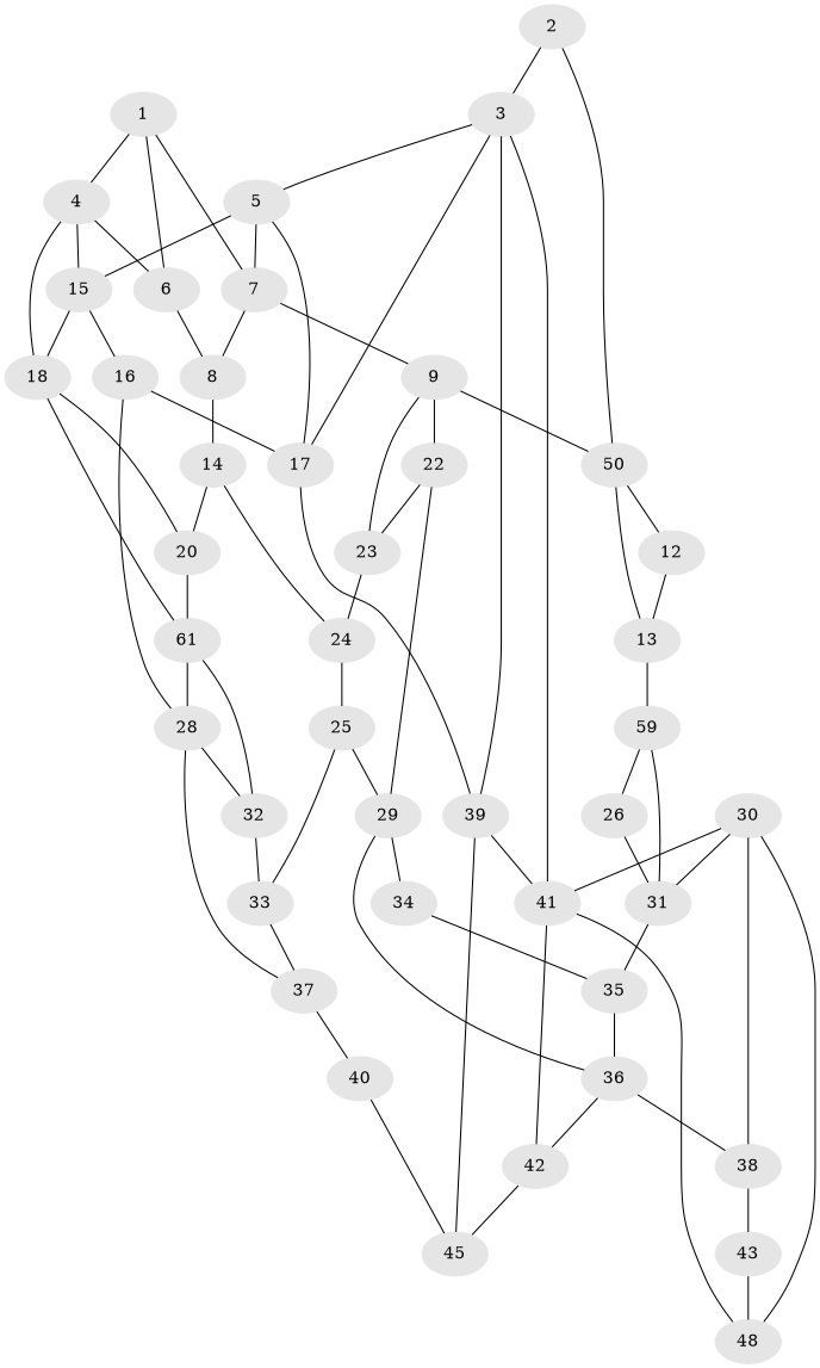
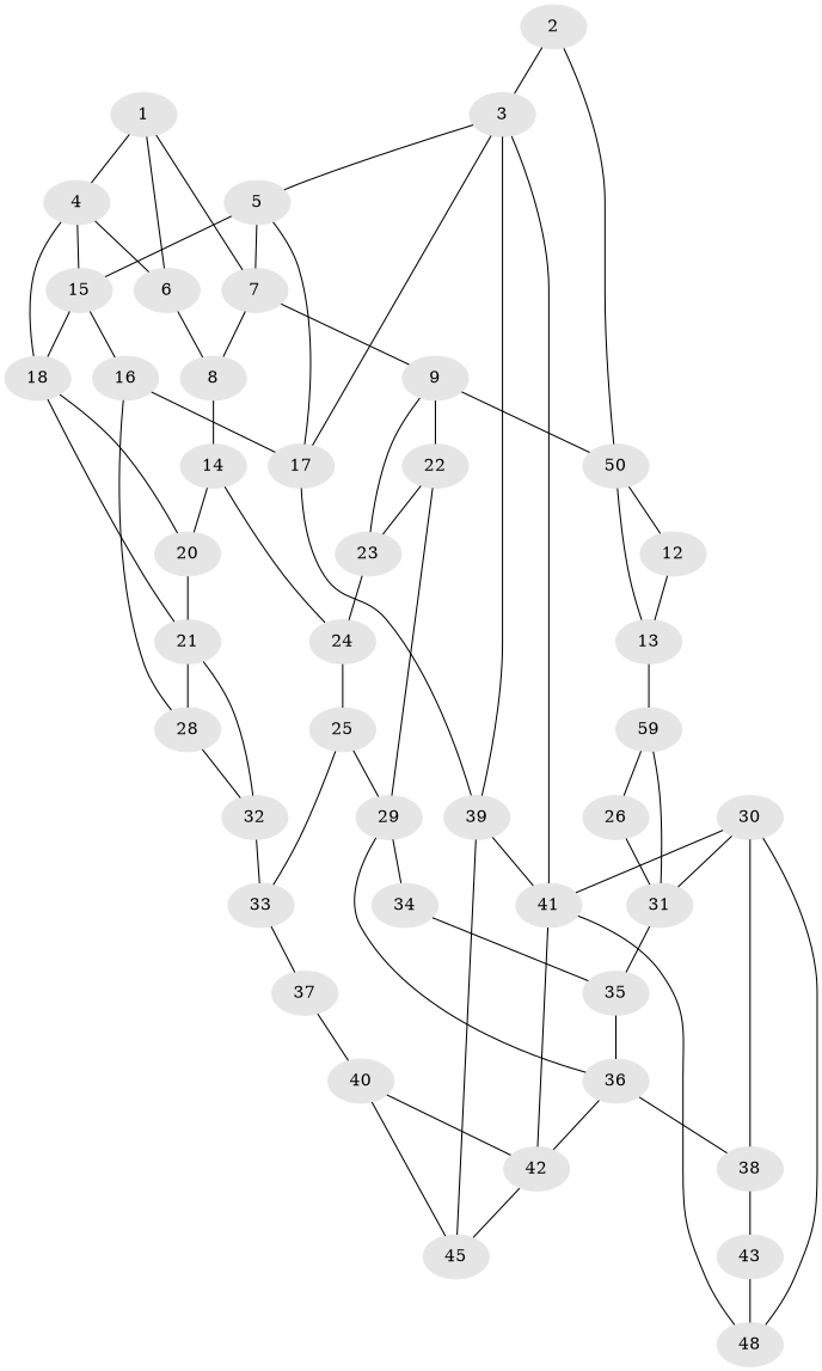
  graph {
    node [color=gray90 style=filled]
    edge [weight=1.0]
    1
    4
    6
    7
    15
    18
    8
    9
    2
    3
    n11 [label=50]
    5
    17
    39
    41
    12
    13
    45
    n19 [label=48]
    42
    16
    20
-   21 [label=61]
+   21
    14
    22
    23
    24
    29
    n29 [label=59]
    26
    31
    25
    28
    32
    37
    35
    33
    34
    36
    40
    38
    30
    43
    1 -- 4
    1 -- 6
    1 -- 7
    4 -- 6
    4 -- 15
    4 -- 18
    6 -- 8 [weight=2.0]
    7 -- 8
    7 -- 9
    15 -- 18
    15 -- 16
    18 -- 20
    18 -- 21
    8 -- 14
    9 -- n11
    9 -- 22
    9 -- 23
    2 -- 3
    2 -- n11
    3 -- 5
    3 -- 17
    3 -- 39
    3 -- 41
    n11 -- 12
    n11 -- 13
    5 -- 7
    5 -- 15
    5 -- 17
    17 -- 39
    39 -- 41
    39 -- 45 [weight=2.0]
    41 -- n19
    41 -- 42
    12 -- 13
    13 -- n29 [weight=2.0]
    42 -- 45
    16 -- 17
    16 -- 28
    20 -- 21
    21 -- 28
    21 -- 32
    14 -- 20 [weight=2.0]
    14 -- 24
    22 -- 23
    22 -- 29
    23 -- 24 [weight=2.0]
    24 -- 25
    29 -- 34
    29 -- 36
    n29 -- 26
    n29 -- 31
    26 -- 31
    31 -- 35
    25 -- 29
    25 -- 33
    28 -- 32
-   28 -- 37
    32 -- 33 [weight=2.0]
    37 -- 40 [weight=2.0]
    35 -- 36
    33 -- 37
    34 -- 35 [weight=2.0]
    36 -- 42
    36 -- 38
    40 -- 45
+   40 -- 42
    38 -- 43 [weight=2.0]
    30 -- 41
    30 -- n19
    30 -- 31
    30 -- 38
    43 -- n19
  }
